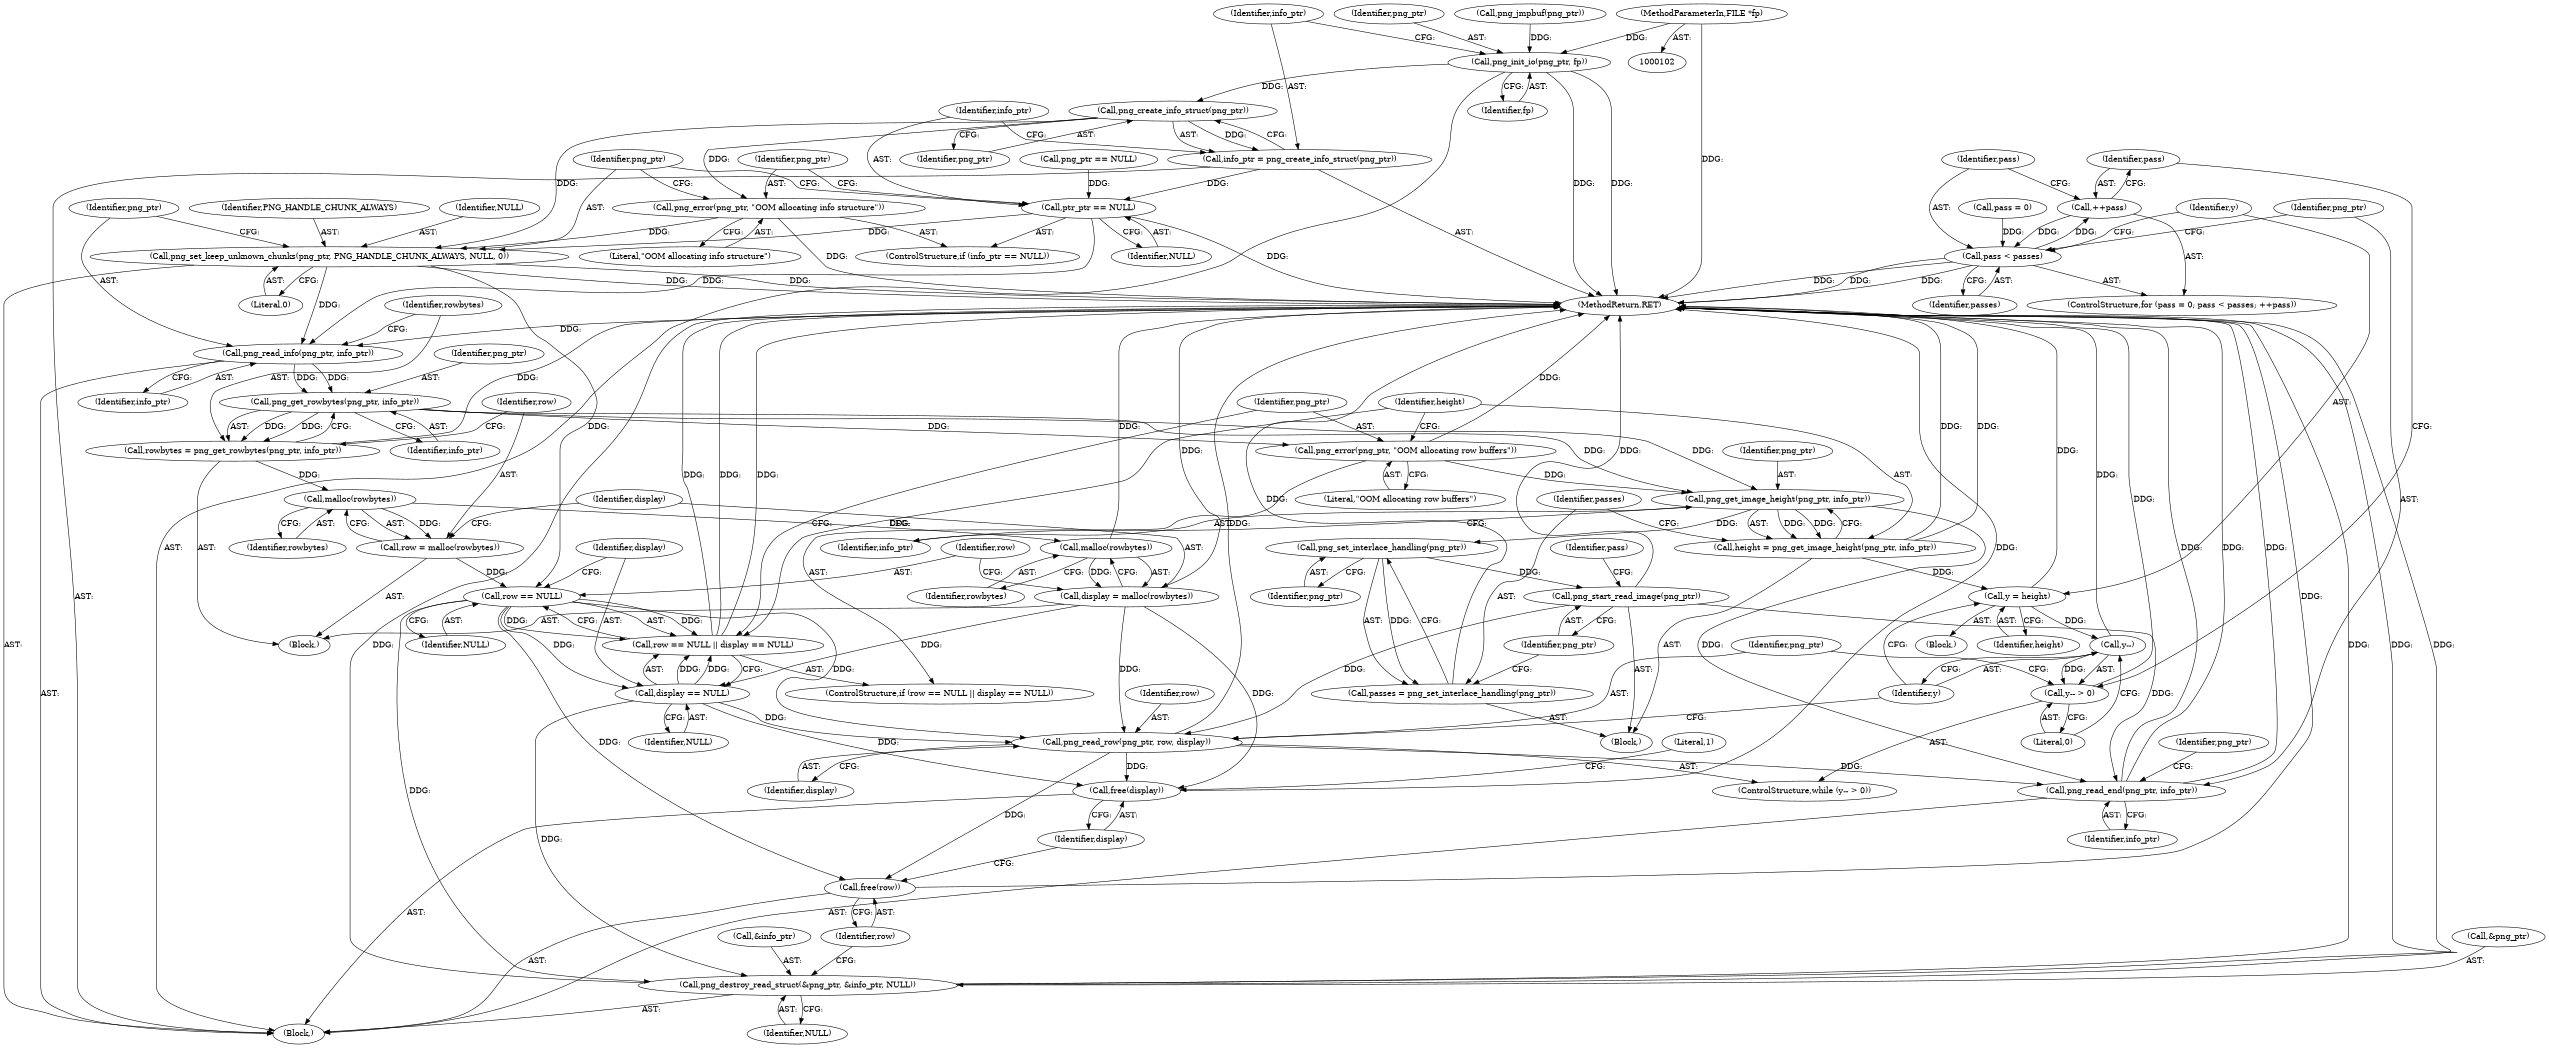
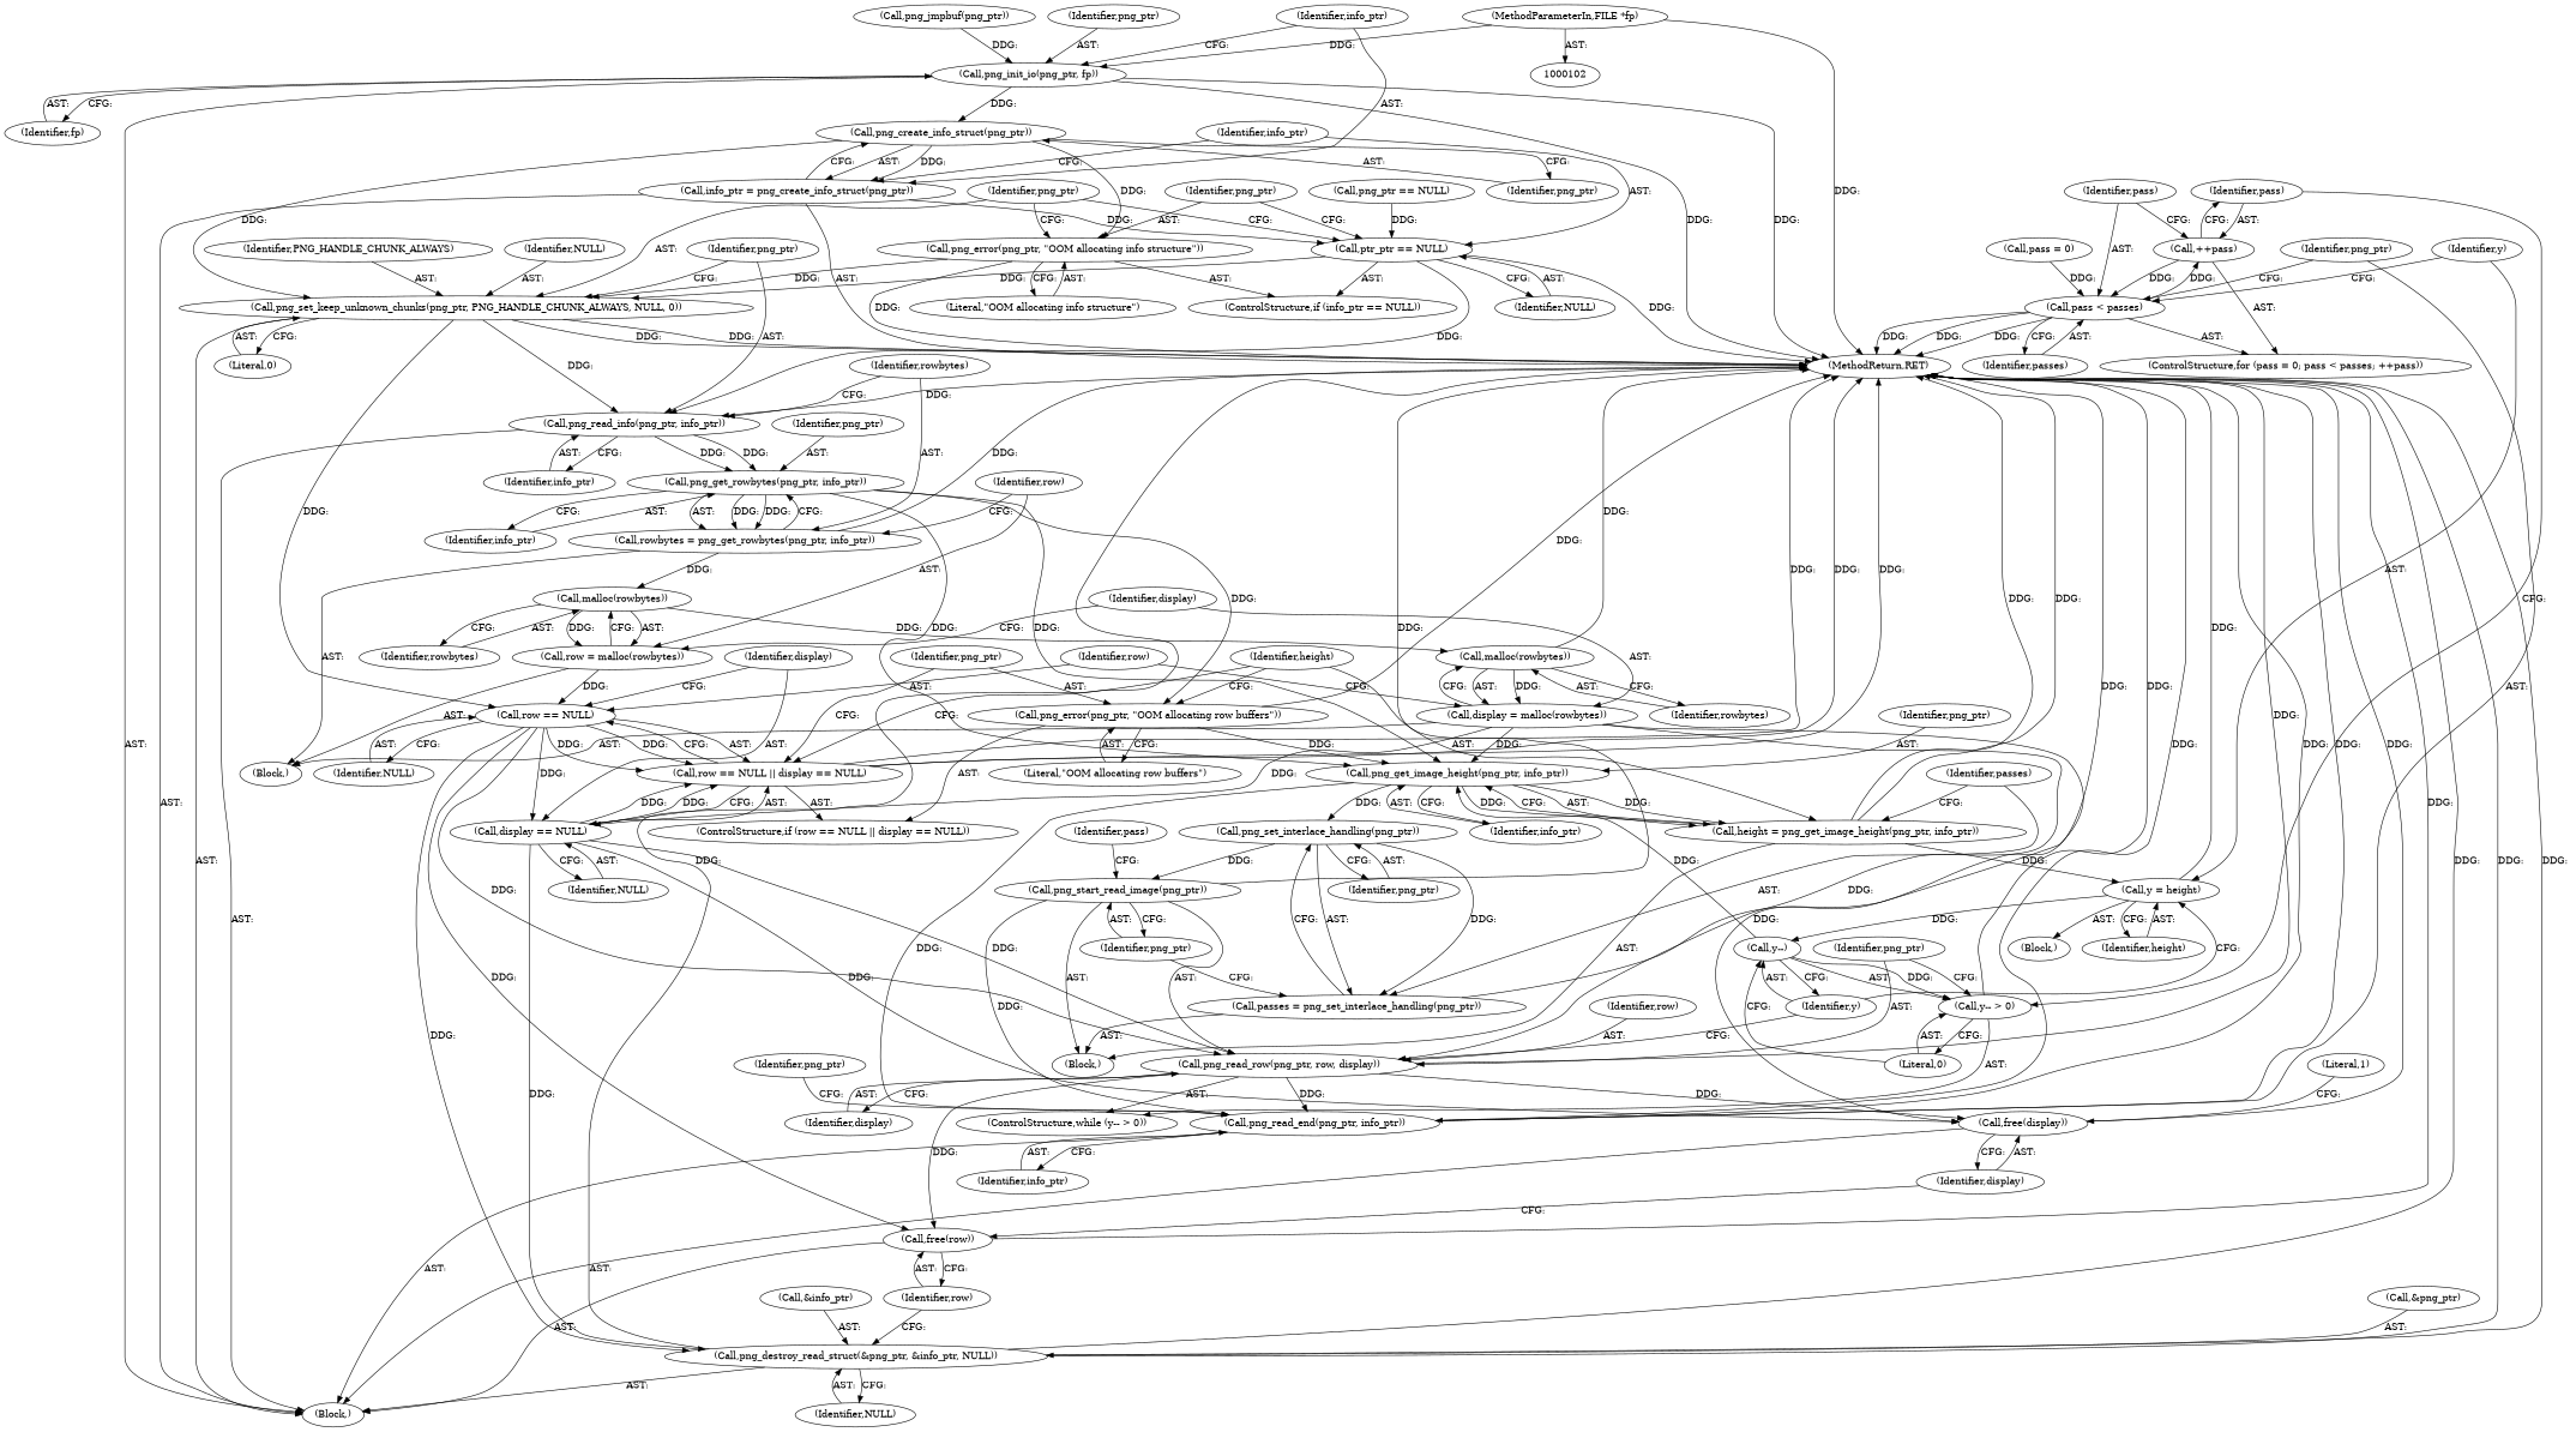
  digraph {
    n1 [label="(MethodParameterIn,FILE *fp)"]
    n2 [label="(Call,png_init_io(png_ptr, fp))"]
    n3 [label="(MethodReturn,RET)"]
    1000102
    n5 [label="(Call,png_create_info_struct(png_ptr))"]
    n6 [label="(Block,)"]
    n7 [label="(Identifier,fp)"]
    n8 [label="(Call,png_read_info(png_ptr, info_ptr))"]
    n9 [label="(Call,info_ptr = png_create_info_struct(png_ptr))"]
    n10 [label="(Call,png_set_keep_unknown_chunks(png_ptr, PNG_HANDLE_CHUNK_ALWAYS, NULL, 0))"]
    n11 [label="(Call,png_error(png_ptr, \"OOM allocating info structure\"))"]
    n12 [label="(Identifier,png_ptr)"]
    n13 [label="(Call,ptr_ptr == NULL)"]
    n14 [label="(Call,row == NULL)"]
    n15 [label="(Literal,0)"]
    n16 [label="(ControlStructure,if (info_ptr == NULL))"]
    n17 [label="(Literal,\"OOM allocating info structure\")"]
    n18 [label="(Identifier,NULL)"]
    n19 [label="(Call,png_get_rowbytes(png_ptr, info_ptr))"]
    n20 [label="(Identifier,info_ptr)"]
    n21 [label="(Call,row == NULL || display == NULL)"]
    n22 [label="(Call,display == NULL)"]
    n23 [label="(Call,png_read_row(png_ptr, row, display))"]
    n24 [label="(Call,free(row))"]
    n25 [label="(Call,png_destroy_read_struct(&png_ptr, &info_ptr, NULL))"]
    n26 [label="(Identifier,NULL)"]
    n27 [label="(Call,rowbytes = png_get_rowbytes(png_ptr, info_ptr))"]
    n28 [label="(Call,png_error(png_ptr, \"OOM allocating row buffers\"))"]
    n29 [label="(Call,png_get_image_height(png_ptr, info_ptr))"]
    n30 [label="(Identifier,info_ptr)"]
    n31 [label="(Call,malloc(rowbytes))"]
    n32 [label="(Block,)"]
    n33 [label="(ControlStructure,if (row == NULL || display == NULL))"]
    n34 [label="(Literal,\"OOM allocating row buffers\")"]
    n35 [label="(Call,png_read_end(png_ptr, info_ptr))"]
    n36 [label="(Call,height = png_get_image_height(png_ptr, info_ptr))"]
    n37 [label="(Call,png_set_interlace_handling(png_ptr))"]
    n38 [label="(Identifier,info_ptr)"]
    n39 [label="(Call,row = malloc(rowbytes))"]
    n40 [label="(Call,malloc(rowbytes))"]
    n41 [label="(Identifier,rowbytes)"]
    n42 [label="(Call,display = malloc(rowbytes))"]
    n43 [label="(Identifier,rowbytes)"]
    n44 [label="(Call,free(display))"]
    n45 [label="(Identifier,NULL)"]
    n46 [label="(Identifier,display)"]
    n47 [label="(ControlStructure,while (y-- > 0))"]
    n48 [label="(Identifier,row)"]
    n49 [label="(Identifier,NULL)"]
    n50 [label="(Identifier,display)"]
    n51 [label="(Identifier,info_ptr)"]
    n52 [label="(Call,y = height)"]
    n53 [label="(Block,)"]
    n54 [label="(Call,passes = png_set_interlace_handling(png_ptr))"]
    n55 [label="(Call,png_start_read_image(png_ptr))"]
    n56 [label="(Identifier,png_ptr)"]
    n57 [label="(Call,y--)"]
    n58 [label="(Block,)"]
    n59 [label="(Identifier,height)"]
    n60 [label="(Call,y-- > 0)"]
    n61 [label="(Identifier,y)"]
    n62 [label="(Literal,0)"]
    n63 [label="(Identifier,png_ptr)"]
    n64 [label="(Call,pass < passes)"]
    n65 [label="(Call,++pass)"]
    n66 [label="(Identifier,passes)"]
    n67 [label="(ControlStructure,for (pass = 0; pass < passes; ++pass))"]
    n68 [label="(Identifier,pass)"]
    n69 [label="(Call,png_jmpbuf(png_ptr))"]
    n70 [label="(Identifier,pass)"]
    n71 [label="(Identifier,png_ptr)"]
    n72 [label="(Identifier,passes)"]
    n73 [label="(Identifier,PNG_HANDLE_CHUNK_ALWAYS)"]
    n74 [label="(Call,&png_ptr)"]
    n75 [label="(Identifier,rowbytes)"]
    n76 [label="(Identifier,display)"]
    n77 [label="(Identifier,info_ptr)"]
    n78 [label="(Identifier,png_ptr)"]
    n79 [label="(Identifier,NULL)"]
    n80 [label="(Identifier,png_ptr)"]
    n81 [label="(Identifier,png_ptr)"]
    n82 [label="(Identifier,display)"]
    n83 [label="(Identifier,row)"]
    n84 [label="(Identifier,row)"]
    n85 [label="(Call,png_ptr == NULL)"]
    n86 [label="(Call,&info_ptr)"]
    n87 [label="(Identifier,png_ptr)"]
    n88 [label="(Identifier,row)"]
    n89 [label="(Identifier,height)"]
    n90 [label="(Identifier,png_ptr)"]
    n91 [label="(Call,pass = 0)"]
    n92 [label="(Identifier,png_ptr)"]
    n93 [label="(Literal,1)"]
    n94 [label="(Identifier,png_ptr)"]
    n95 [label="(Identifier,y)"]
    n96 [label="(Identifier,pass)"]
    n97 [label="(Identifier,png_ptr)"]
    n98 [label="(Identifier,info_ptr)"]
    n99 [label="(Identifier,png_ptr)"]
    n1 -> n2 [label="DDG: "]
    n1 -> n3 [label="DDG: "]
    n1 -> 1000102 [label="AST: "]
    n2 -> n3 [label="DDG: "]
    n2 -> n3 [label="DDG: "]
    n2 -> n5 [label="DDG: "]
    n2 -> n6 [label="AST: "]
    n2 -> n7 [label="CFG: "]
    n3 -> n8 [label="DDG: "]
    n5 -> n9 [label="AST: "]
    n5 -> n9 [label="DDG: "]
    n5 -> n10 [label="DDG: "]
    n5 -> n11 [label="DDG: "]
    n5 -> n12 [label="CFG: "]
    n7 -> n2 [label="AST: "]
    n8 -> n6 [label="AST: "]
    n8 -> n19 [label="DDG: "]
    n8 -> n19 [label="DDG: "]
    n8 -> n20 [label="CFG: "]
    n9 -> n3 [label="AST: "]
    n9 -> n5 [label="CFG: "]
    n9 -> n6 [label="AST: "]
    n9 -> n13 [label="DDG: "]
    n10 -> n3 [label="DDG: "]
    n10 -> n3 [label="DDG: "]
    n10 -> n6 [label="AST: "]
    n10 -> n8 [label="DDG: "]
    n10 -> n14 [label="DDG: "]
    n10 -> n15 [label="CFG: "]
    n11 -> n3 [label="DDG: "]
    n11 -> n10 [label="DDG: "]
    n11 -> n16 [label="AST: "]
    n11 -> n17 [label="CFG: "]
    n12 -> n5 [label="AST: "]
    n13 -> n3 [label="DDG: "]
    n13 -> n8 [label="DDG: "]
    n13 -> n10 [label="DDG: "]
    n13 -> n16 [label="AST: "]
    n13 -> n18 [label="CFG: "]
    n14 -> n21 [label="AST: "]
    n14 -> n21 [label="DDG: "]
    n14 -> n21 [label="DDG: "]
    n14 -> n22 [label="DDG: "]
    n14 -> n23 [label="DDG: "]
    n14 -> n24 [label="DDG: "]
    n14 -> n25 [label="DDG: "]
    n14 -> n26 [label="CFG: "]
    n15 -> n10 [label="AST: "]
    n17 -> n11 [label="AST: "]
    n18 -> n13 [label="AST: "]
    n19 -> n27 [label="AST: "]
    n19 -> n27 [label="DDG: "]
    n19 -> n27 [label="DDG: "]
    n19 -> n28 [label="DDG: "]
    n19 -> n29 [label="DDG: "]
    n19 -> n29 [label="DDG: "]
    n19 -> n30 [label="CFG: "]
    n20 -> n8 [label="AST: "]
    n21 -> n3 [label="DDG: "]
    n21 -> n3 [label="DDG: "]
    n21 -> n3 [label="DDG: "]
    n21 -> n14 [label="CFG: "]
    n21 -> n22 [label="CFG: "]
    n21 -> n33 [label="AST: "]
    n22 -> n21 [label="AST: "]
    n22 -> n21 [label="DDG: "]
    n22 -> n21 [label="DDG: "]
    n22 -> n23 [label="DDG: "]
    n22 -> n25 [label="DDG: "]
    n22 -> n44 [label="DDG: "]
    n22 -> n45 [label="CFG: "]
    n23 -> n3 [label="DDG: "]
    n23 -> n24 [label="DDG: "]
    n23 -> n35 [label="DDG: "]
    n23 -> n44 [label="DDG: "]
    n23 -> n46 [label="CFG: "]
    n23 -> n47 [label="AST: "]
    n24 -> n3 [label="DDG: "]
    n24 -> n6 [label="AST: "]
    n24 -> n48 [label="CFG: "]
    n25 -> n3 [label="DDG: "]
    n25 -> n3 [label="DDG: "]
    n25 -> n3 [label="DDG: "]
    n25 -> n3 [label="DDG: "]
    n25 -> n6 [label="AST: "]
    n25 -> n49 [label="CFG: "]
    n26 -> n14 [label="AST: "]
    n27 -> n3 [label="DDG: "]
    n27 -> n19 [label="CFG: "]
    n27 -> n31 [label="DDG: "]
    n27 -> n32 [label="AST: "]
    n28 -> n3 [label="DDG: "]
    n28 -> n29 [label="DDG: "]
    n28 -> n33 [label="AST: "]
    n28 -> n34 [label="CFG: "]
    n29 -> n35 [label="DDG: "]
    n29 -> n36 [label="AST: "]
    n29 -> n36 [label="DDG: "]
    n29 -> n36 [label="DDG: "]
    n29 -> n37 [label="DDG: "]
    n29 -> n38 [label="CFG: "]
    n30 -> n19 [label="AST: "]
    n31 -> n39 [label="AST: "]
    n31 -> n39 [label="DDG: "]
    n31 -> n40 [label="DDG: "]
    n31 -> n41 [label="CFG: "]
    n34 -> n28 [label="AST: "]
    n35 -> n3 [label="DDG: "]
    n35 -> n3 [label="DDG: "]
    n35 -> n3 [label="DDG: "]
    n35 -> n6 [label="AST: "]
    n35 -> n51 [label="CFG: "]
    n36 -> n3 [label="DDG: "]
    n36 -> n3 [label="DDG: "]
    n36 -> n29 [label="CFG: "]
    n36 -> n52 [label="DDG: "]
    n36 -> n53 [label="AST: "]
    n37 -> n54 [label="AST: "]
    n37 -> n54 [label="DDG: "]
    n37 -> n55 [label="DDG: "]
    n37 -> n56 [label="CFG: "]
    n38 -> n29 [label="AST: "]
    n39 -> n14 [label="DDG: "]
    n39 -> n31 [label="CFG: "]
    n39 -> n32 [label="AST: "]
    n40 -> n3 [label="DDG: "]
    n40 -> n42 [label="AST: "]
    n40 -> n42 [label="DDG: "]
    n40 -> n43 [label="CFG: "]
    n41 -> n31 [label="AST: "]
-   n42 -> n3 [label="DDG: "]
+   n42 -> n29 [label="DDG: "]
    n42 -> n22 [label="DDG: "]
    n42 -> n23 [label="DDG: "]
    n42 -> n32 [label="AST: "]
    n42 -> n40 [label="CFG: "]
    n42 -> n44 [label="DDG: "]
    n43 -> n40 [label="AST: "]
    n44 -> n3 [label="DDG: "]
    n44 -> n6 [label="AST: "]
    n44 -> n50 [label="CFG: "]
    n45 -> n22 [label="AST: "]
    n46 -> n23 [label="AST: "]
    n48 -> n24 [label="AST: "]
    n48 -> n25 [label="CFG: "]
    n49 -> n25 [label="AST: "]
    n50 -> n24 [label="CFG: "]
    n50 -> n44 [label="AST: "]
    n51 -> n35 [label="AST: "]
    n52 -> n3 [label="DDG: "]
    n52 -> n57 [label="DDG: "]
    n52 -> n58 [label="AST: "]
    n52 -> n59 [label="CFG: "]
    n54 -> n3 [label="DDG: "]
    n54 -> n37 [label="CFG: "]
    n54 -> n53 [label="AST: "]
    n55 -> n3 [label="DDG: "]
-   n55 -> n23 [label="DDG: "]
+   n55 -> n23 [label="AST: "]
    n55 -> n35 [label="DDG: "]
    n55 -> n53 [label="AST: "]
    n55 -> n63 [label="CFG: "]
    n56 -> n37 [label="AST: "]
-   n57 -> n3 [label="DDG: "]
+   n57 -> n29 [label="DDG: "]
    n57 -> n60 [label="AST: "]
    n57 -> n60 [label="DDG: "]
    n57 -> n61 [label="CFG: "]
    n59 -> n52 [label="AST: "]
    n60 -> n3 [label="DDG: "]
    n60 -> n47 [label="AST: "]
    n60 -> n62 [label="CFG: "]
    n61 -> n23 [label="CFG: "]
    n61 -> n52 [label="CFG: "]
    n61 -> n57 [label="AST: "]
    n62 -> n57 [label="CFG: "]
    n62 -> n60 [label="AST: "]
    n63 -> n54 [label="CFG: "]
    n63 -> n55 [label="AST: "]
    n64 -> n3 [label="DDG: "]
    n64 -> n3 [label="DDG: "]
    n64 -> n3 [label="DDG: "]
    n64 -> n65 [label="DDG: "]
    n64 -> n66 [label="CFG: "]
    n64 -> n67 [label="AST: "]
    n65 -> n64 [label="DDG: "]
    n65 -> n67 [label="AST: "]
    n65 -> n68 [label="CFG: "]
    n66 -> n64 [label="AST: "]
    n68 -> n60 [label="CFG: "]
    n68 -> n65 [label="AST: "]
    n69 -> n2 [label="DDG: "]
    n70 -> n64 [label="AST: "]
    n70 -> n65 [label="CFG: "]
    n71 -> n19 [label="AST: "]
    n72 -> n36 [label="CFG: "]
    n72 -> n54 [label="AST: "]
    n73 -> n10 [label="AST: "]
    n74 -> n25 [label="AST: "]
    n75 -> n8 [label="CFG: "]
    n75 -> n27 [label="AST: "]
    n76 -> n14 [label="CFG: "]
    n76 -> n22 [label="AST: "]
    n77 -> n9 [label="CFG: "]
    n77 -> n13 [label="AST: "]
    n78 -> n29 [label="AST: "]
    n79 -> n10 [label="AST: "]
    n80 -> n11 [label="AST: "]
    n80 -> n13 [label="CFG: "]
    n81 -> n2 [label="AST: "]
    n82 -> n39 [label="CFG: "]
    n82 -> n42 [label="AST: "]
    n83 -> n27 [label="CFG: "]
    n83 -> n39 [label="AST: "]
    n84 -> n23 [label="AST: "]
    n85 -> n13 [label="DDG: "]
    n86 -> n25 [label="AST: "]
    n87 -> n8 [label="AST: "]
    n87 -> n10 [label="CFG: "]
    n88 -> n14 [label="AST: "]
    n88 -> n42 [label="CFG: "]
    n89 -> n21 [label="CFG: "]
    n89 -> n28 [label="CFG: "]
    n89 -> n36 [label="AST: "]
    n90 -> n23 [label="AST: "]
    n90 -> n60 [label="CFG: "]
    n91 -> n64 [label="DDG: "]
    n92 -> n35 [label="CFG: "]
    n93 -> n44 [label="CFG: "]
    n94 -> n10 [label="AST: "]
    n94 -> n11 [label="CFG: "]
    n94 -> n13 [label="CFG: "]
    n95 -> n52 [label="AST: "]
    n95 -> n64 [label="CFG: "]
    n96 -> n55 [label="CFG: "]
    n97 -> n35 [label="AST: "]
    n97 -> n64 [label="CFG: "]
    n98 -> n2 [label="CFG: "]
    n98 -> n9 [label="AST: "]
    n99 -> n21 [label="CFG: "]
    n99 -> n28 [label="AST: "]
  }
